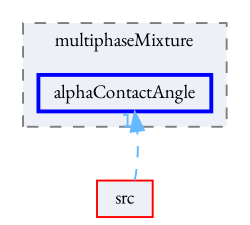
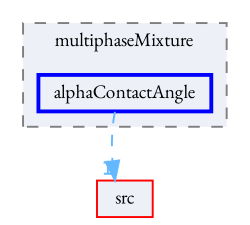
  digraph {
    compound=true
    fontname="EB Garamond"
    node [fillcolor="#edf0f7" fontname="EB Garamond" fontsize=10 shape=box]
    n1 [color=blue height=0.2 label=alphaContactAngle style="filled,bold" width=0.4]
    n2 [color=red height=0.2 label=src style=filled width=0.4]
    subgraph cluster_1 {
      bgcolor="#edf0f7"
      fontsize=10
      label=multiphaseMixture
      pencolor=grey50
      style="filled,dashed"
      n1
    }
-   n2 -> n1 [color=steelblue1 fontcolor=steelblue1 fontname="EB Garamond" fontsize=10 headlabel=1 labeldistance=1.5 labelfontname=Helvetica labelfontsize=10 style=dashed]
+   n1 -> n2 [color=steelblue1 fontcolor=steelblue1 fontname="EB Garamond" fontsize=10 headlabel=1 labeldistance=1.5 labelfontname=Helvetica labelfontsize=10 style=dashed]
  }
